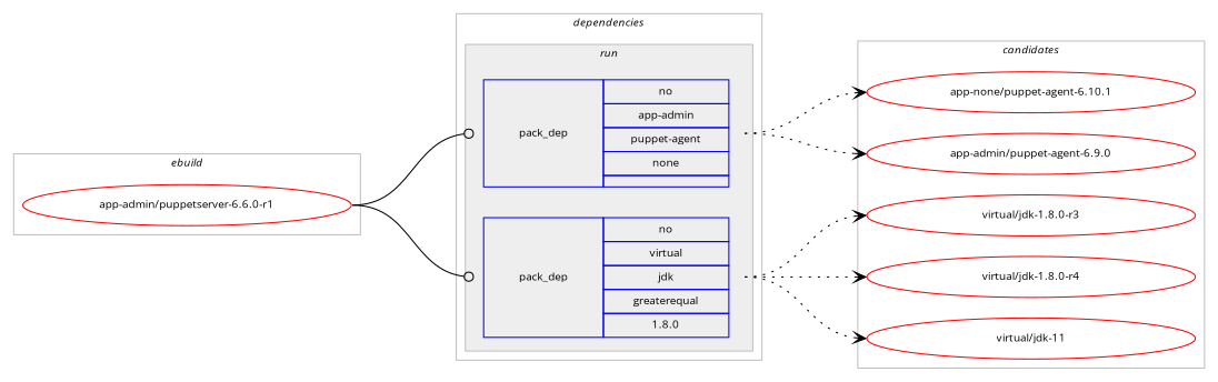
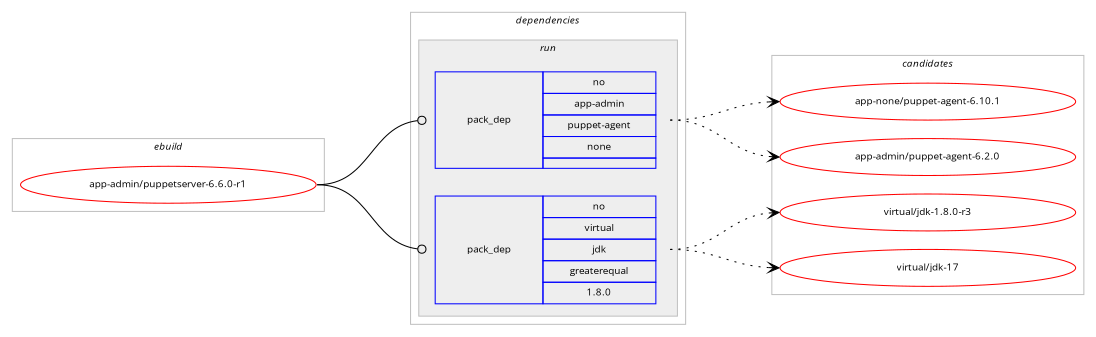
  digraph {
    compound=true
    concentrate=true
    fontname="Open Sans"
    fontsize=10
    newrank=true
    rankdir=LR
    ranksep=1.5
    node [color=red fontname="Open Sans" fontsize=10]
    edge [arrowhead=vee fontname="Open Sans" headport=w style=dotted tailport=e weight=100]
    n1 [label="app-admin/puppetserver-6.6.0-r1" width=4]
    n2 [color=blue label=<<TABLE BORDER="0" CELLBORDER="1" CELLSPACING="0" CELLPADDING="4" WIDTH="220"><TR><TD ROWSPAN="6" CELLPADDING="30">pack_dep</TD></TR><TR><TD WIDTH="110">no</TD></TR><TR><TD>app-admin</TD></TR><TR><TD>puppet-agent</TD></TR><TR><TD>none</TD></TR><TR><TD></TD></TR></TABLE>> shape=none]
    n3 [color=blue label=<<TABLE BORDER="0" CELLBORDER="1" CELLSPACING="0" CELLPADDING="4" WIDTH="220"><TR><TD ROWSPAN="6" CELLPADDING="30">pack_dep</TD></TR><TR><TD WIDTH="110">no</TD></TR><TR><TD>virtual</TD></TR><TR><TD>jdk</TD></TR><TR><TD>greaterequal</TD></TR><TR><TD>1.8.0</TD></TR></TABLE>> shape=none]
    n4 [label="app-none/puppet-agent-6.10.1" width=4]
-   n5 [label="app-admin/puppet-agent-6.9.0" width=4]
+   n5 [label="app-admin/puppet-agent-6.2.0" width=4]
    n6 [label="virtual/jdk-1.8.0-r3" width=4]
-   n7 [label="virtual/jdk-1.8.0-r4" width=4]
-   n8 [label="virtual/jdk-11" width=4]
+   n8 [label="virtual/jdk-17" width=4]
    subgraph cluster_1 {
      color=gray
      label=<<i>ebuild</i>>
      rank=same
      n1
    }
    subgraph cluster_2 {
      color=gray
      label=<<i>dependencies</i>>
      subgraph cluster_3 {
        color=gray
        fillcolor="#eeeeee"
        label=<<i>compile</i>>
        style=filled
      }
      subgraph cluster_4 {
        color=gray
        fillcolor="#eeeeee"
        label=<<i>compile and run</i>>
        style=filled
      }
      subgraph cluster_5 {
        color=gray
        fillcolor="#eeeeee"
        label=<<i>run</i>>
        style=filled
        subgraph sub_6 {
          color=gray
          fillcolor="#eeeeee"
          label=<<i>run</i>>
          style=filled
          n2
        }
        subgraph sub_7 {
          color=gray
          fillcolor="#eeeeee"
          label=<<i>run</i>>
          style=filled
          n3
        }
      }
    }
    subgraph cluster_8 {
      color=gray
      label=<<i>candidates</i>>
      rank=same
      subgraph sub_9 {
        color=black
        label=<<i>candidates</i>>
        nodesep=1
        rank=same
        n4
        n5
      }
      subgraph sub_10 {
        color=black
        label=<<i>candidates</i>>
        nodesep=1
        rank=same
        n6
-       n7
        n8
      }
    }
    n1 -> n2 [arrowhead=odot style=solid weight=20]
    n1 -> n3 [arrowhead=odot style=solid weight=20]
    n2 -> n4
    n2 -> n5
    n3 -> n6
-   n3 -> n7
    n3 -> n8
  }
